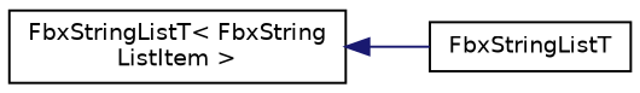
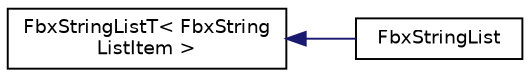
  digraph {
    rankdir=LR
    node [color=black fillcolor=white fontname=Helvetica fontsize=10 shape=record style=filled]
    n1 [height=0.2 label="FbxStringListT\< FbxString\lListItem \>" width=0.4]
-   n2 [height=0.2 label=FbxStringListT width=0.4]
+   n2 [height=0.2 label=FbxStringList width=0.4]
    n1 -> n2 [color=midnightblue dir=back fontname=Helvetica fontsize=10 labelfontname=Helvetica labelfontsize=10 style=solid]
  }
